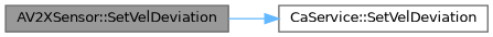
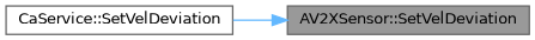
  digraph {
    rankdir=LR
    node [fontname=Helvetica fontsize=10 shape=box style=filled]
    n1 [color=gray40 fillcolor=grey60 fontcolor=black height=0.2 label="AV2XSensor::SetVelDeviation" width=0.4]
    n2 [color=grey40 fillcolor=white height=0.2 label="CaService::SetVelDeviation" width=0.4]
-   n1 -> n2 [color=steelblue1 fontname=Helvetica fontsize=10 labelfontname=Helvetica labelfontsize=10 style=solid]
+   n2 -> n1 [color=steelblue1 fontname=Helvetica fontsize=10 labelfontname=Helvetica labelfontsize=10 style=solid]
  }
